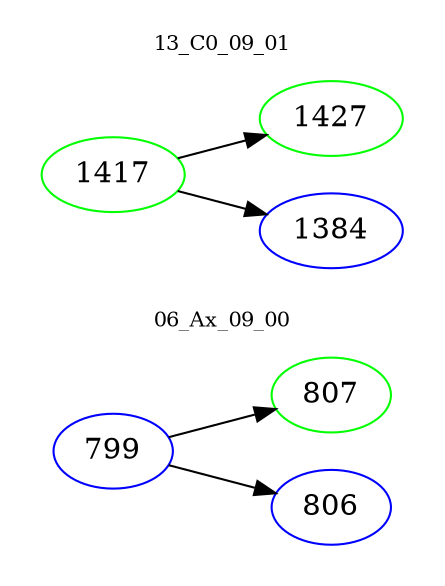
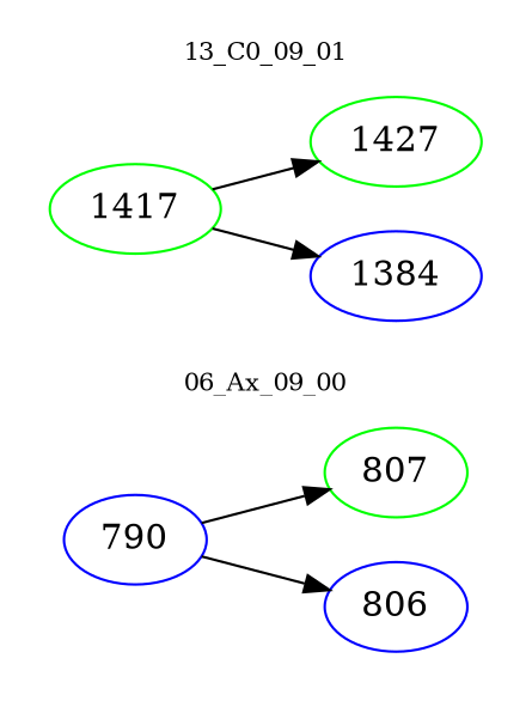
  digraph {
    rankdir=LR
    node [color=blue]
    edge [color=black]
-   n1 [label=799]
+   n1 [label=790]
    n2 [label=806]
    n3 [color=green label=807]
    n4 [color=green label=1417]
    n5 [label=1384]
    n6 [color=green label=1427]
    subgraph cluster_1 {
      color=white
      fontsize=10
      label="06_Ax_09_00"
      n1
      n2
      n3
    }
    subgraph cluster_2 {
      color=white
      fontsize=10
      label="13_C0_09_01"
      n4
      n5
      n6
    }
    n1 -> n2
    n1 -> n3
    n4 -> n5
    n4 -> n6
  }
